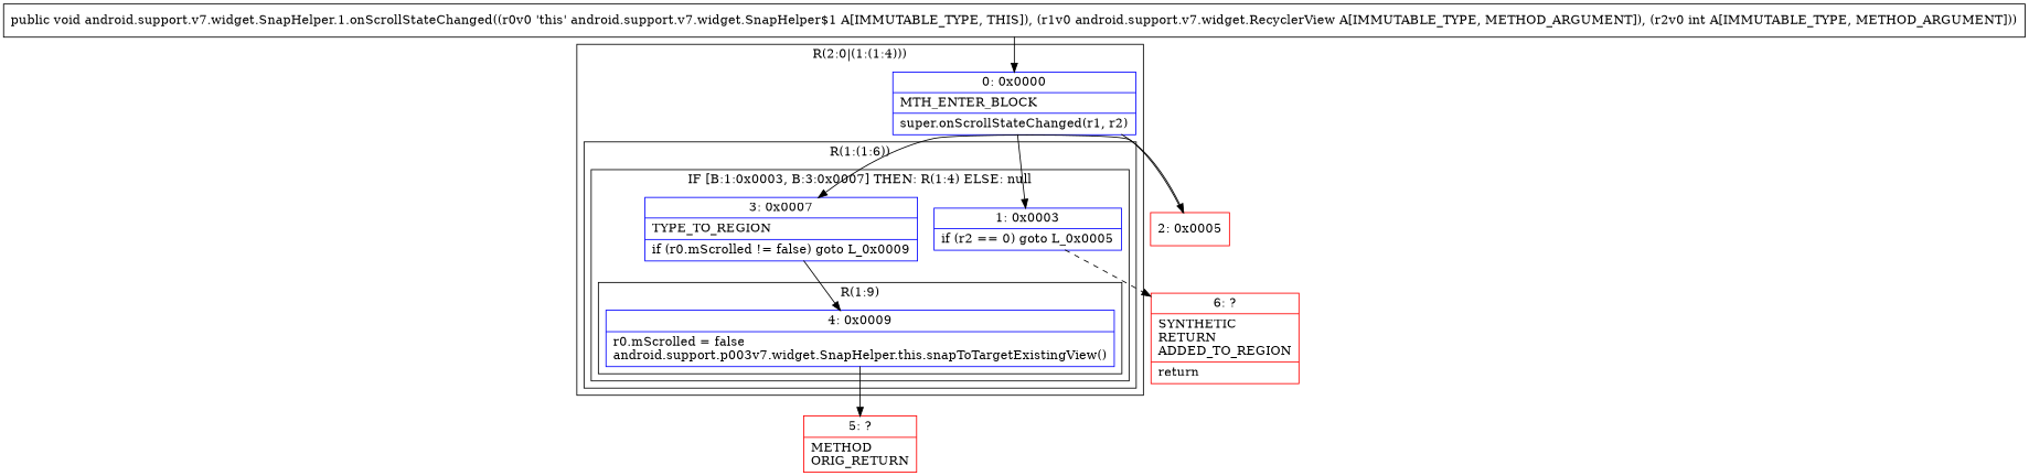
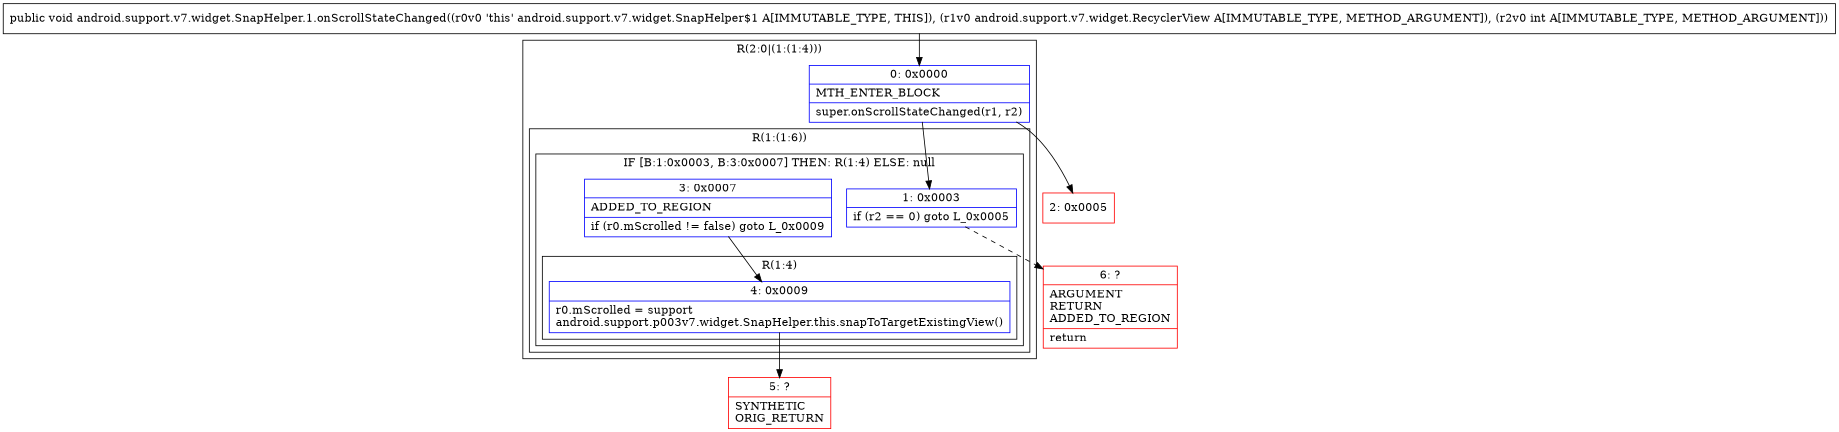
  digraph {
    node [color=blue shape=record]
-   n1 [label="{4\:\ 0x0009|r0.mScrolled = false\landroid.support.p003v7.widget.SnapHelper.this.snapToTargetExistingView()\l}"]
+   n1 [label="{4\:\ 0x0009|r0.mScrolled = support\landroid.support.p003v7.widget.SnapHelper.this.snapToTargetExistingView()\l}"]
    n2 [label="{1\:\ 0x0003|if (r2 == 0) goto L_0x0005\l}"]
-   n3 [label="{3\:\ 0x0007|TYPE_TO_REGION\l|if (r0.mScrolled != false) goto L_0x0009\l}"]
+   n3 [label="{3\:\ 0x0007|ADDED_TO_REGION\l|if (r0.mScrolled != false) goto L_0x0009\l}"]
    n4 [label="{0\:\ 0x0000|MTH_ENTER_BLOCK\l|super.onScrollStateChanged(r1, r2)\l}"]
-   n5 [color=red label="{5\:\ ?|METHOD\lORIG_RETURN\l}"]
-   n6 [color=red label="{6\:\ ?|SYNTHETIC\lRETURN\lADDED_TO_REGION\l|return\l}"]
+   n5 [color=red label="{5\:\ ?|SYNTHETIC\lORIG_RETURN\l}"]
+   n6 [color=red label="{6\:\ ?|ARGUMENT\lRETURN\lADDED_TO_REGION\l|return\l}"]
    n7 [color=red label="{2\:\ 0x0005}"]
    n8 [label="{public void android.support.v7.widget.SnapHelper.1.onScrollStateChanged((r0v0 'this' android.support.v7.widget.SnapHelper$1 A[IMMUTABLE_TYPE, THIS]), (r1v0 android.support.v7.widget.RecyclerView A[IMMUTABLE_TYPE, METHOD_ARGUMENT]), (r2v0 int A[IMMUTABLE_TYPE, METHOD_ARGUMENT])) }" color=""]
    subgraph cluster_1 {
      label="R(2:0|(1:(1:4)))"
      n4
      subgraph cluster_2 {
        label="R(1:(1:6))"
        subgraph cluster_3 {
          label="IF [B:1:0x0003, B:3:0x0007] THEN: R(1:4) ELSE: null"
          n2
          n3
          subgraph cluster_4 {
-           label="R(1:9)"
+           label="R(1:4)"
            n1
          }
        }
      }
    }
    n1 -> n5
    n2 -> n6 [style=dashed]
    n3 -> n1
    n4 -> n2
    n4 -> n7
-   n7 -> n3
    n8 -> n4
  }
